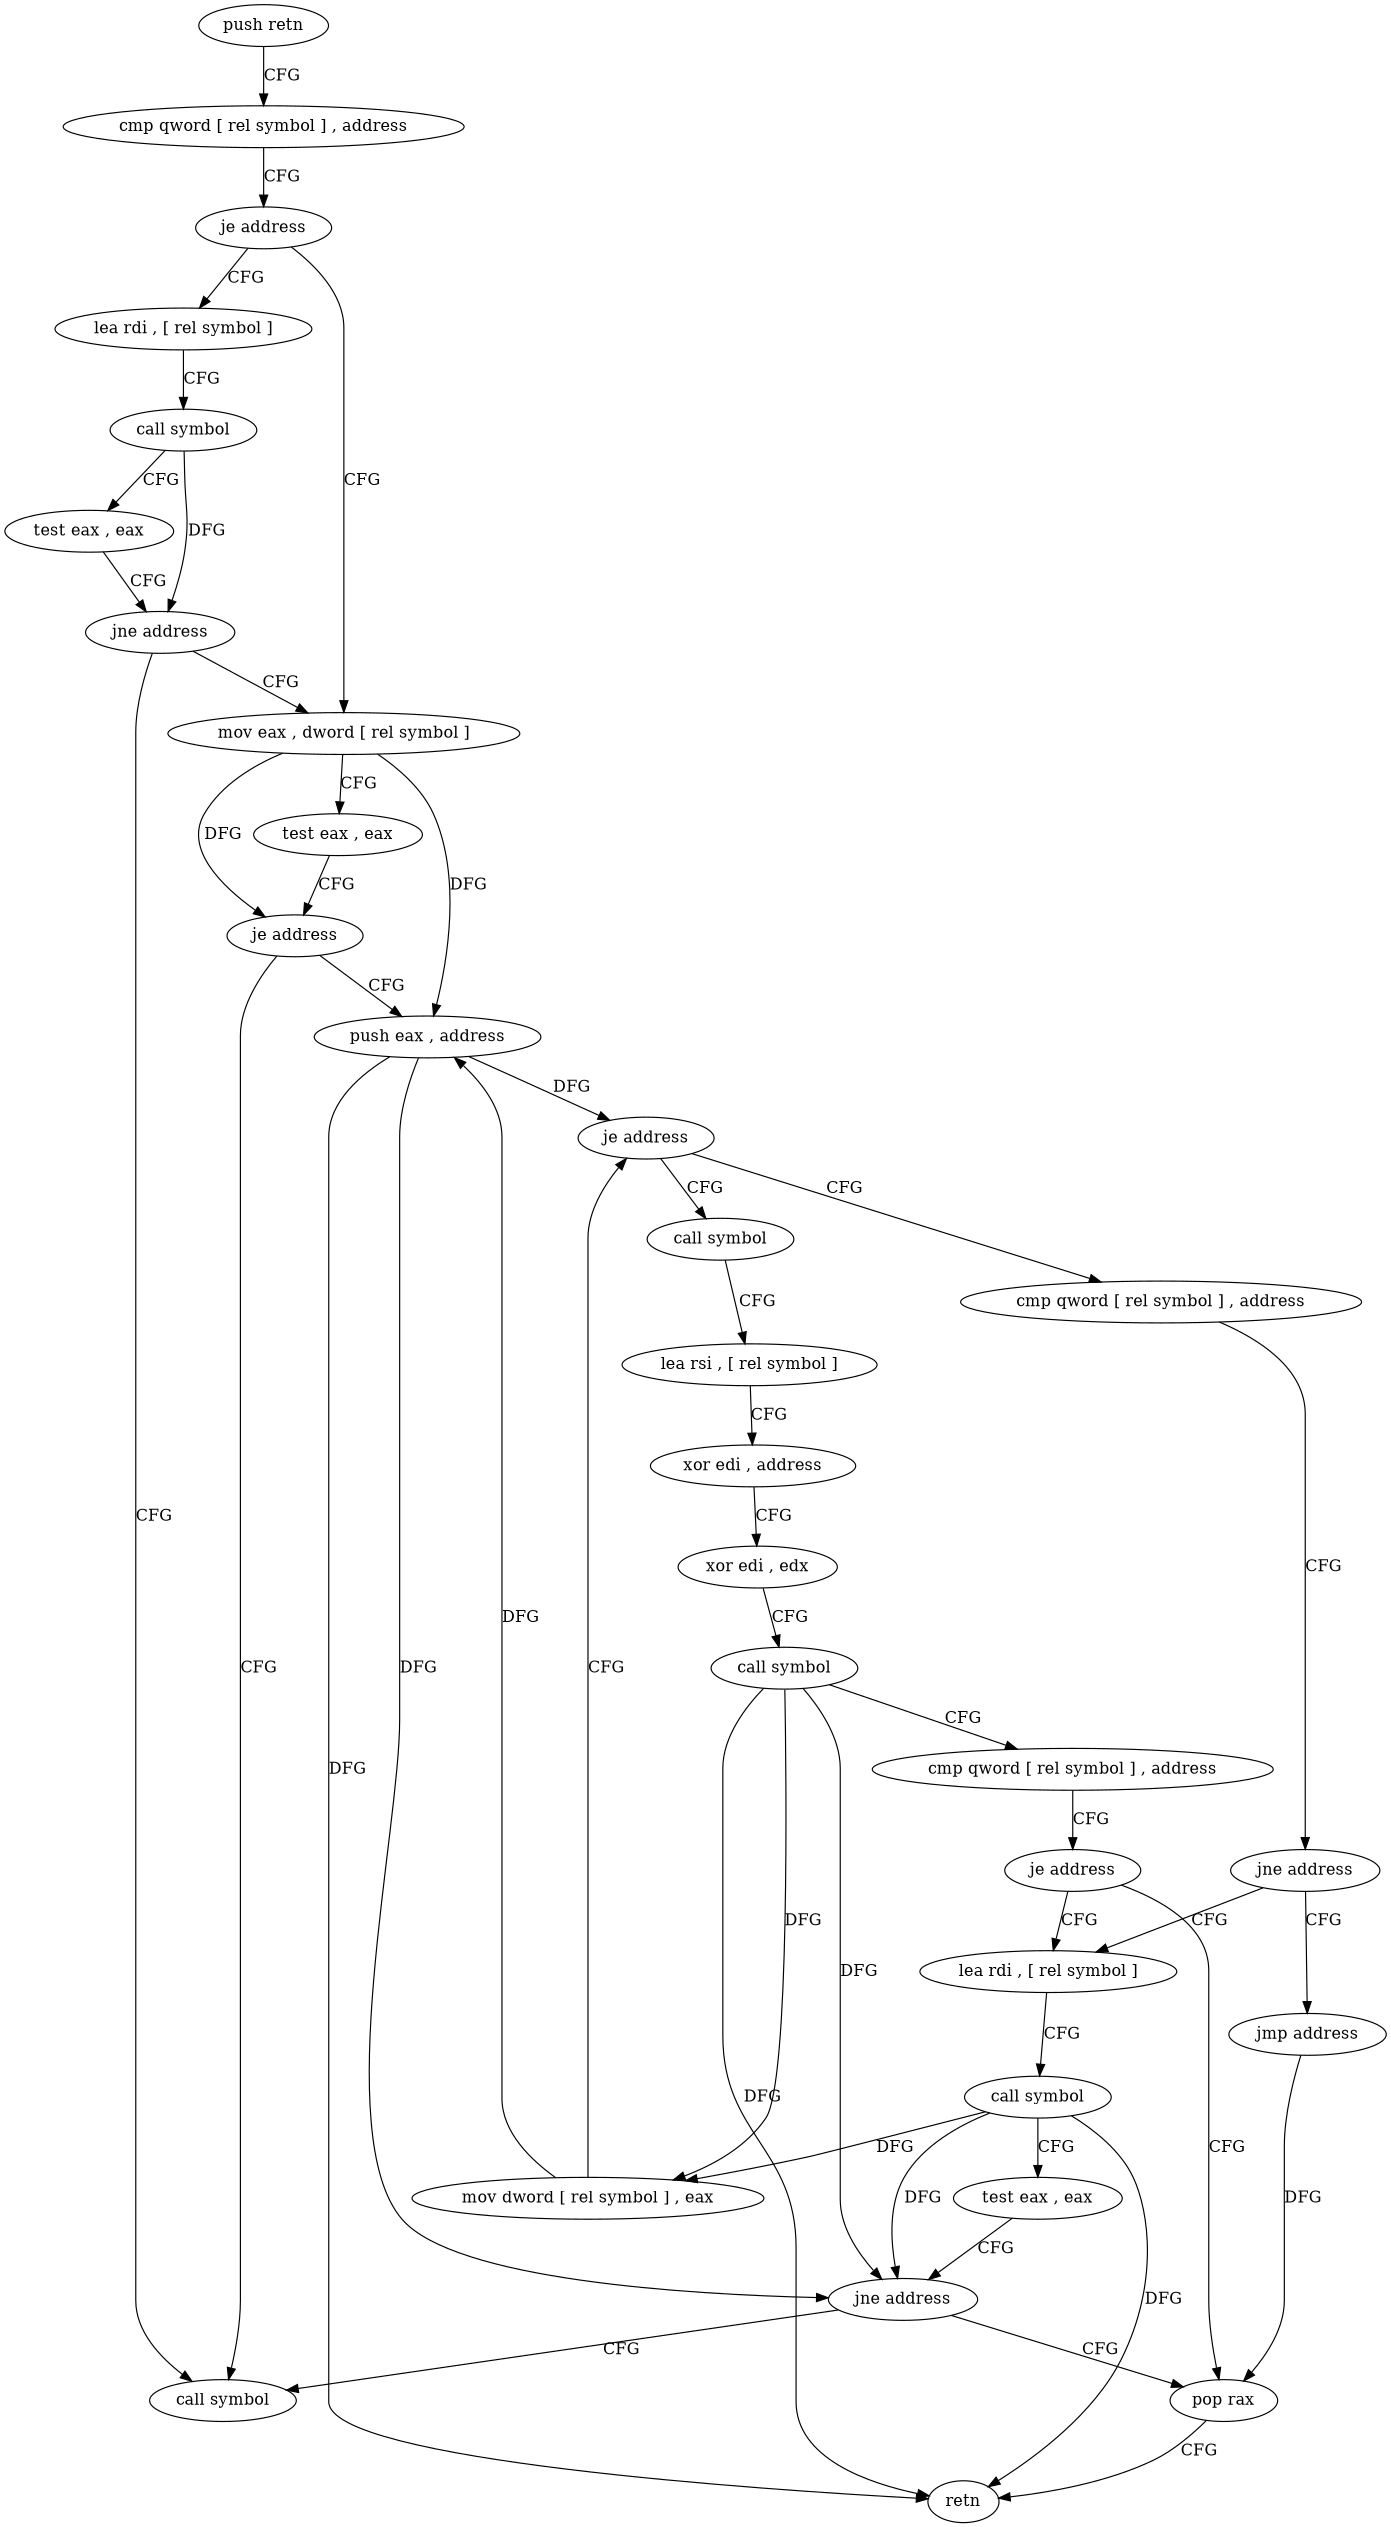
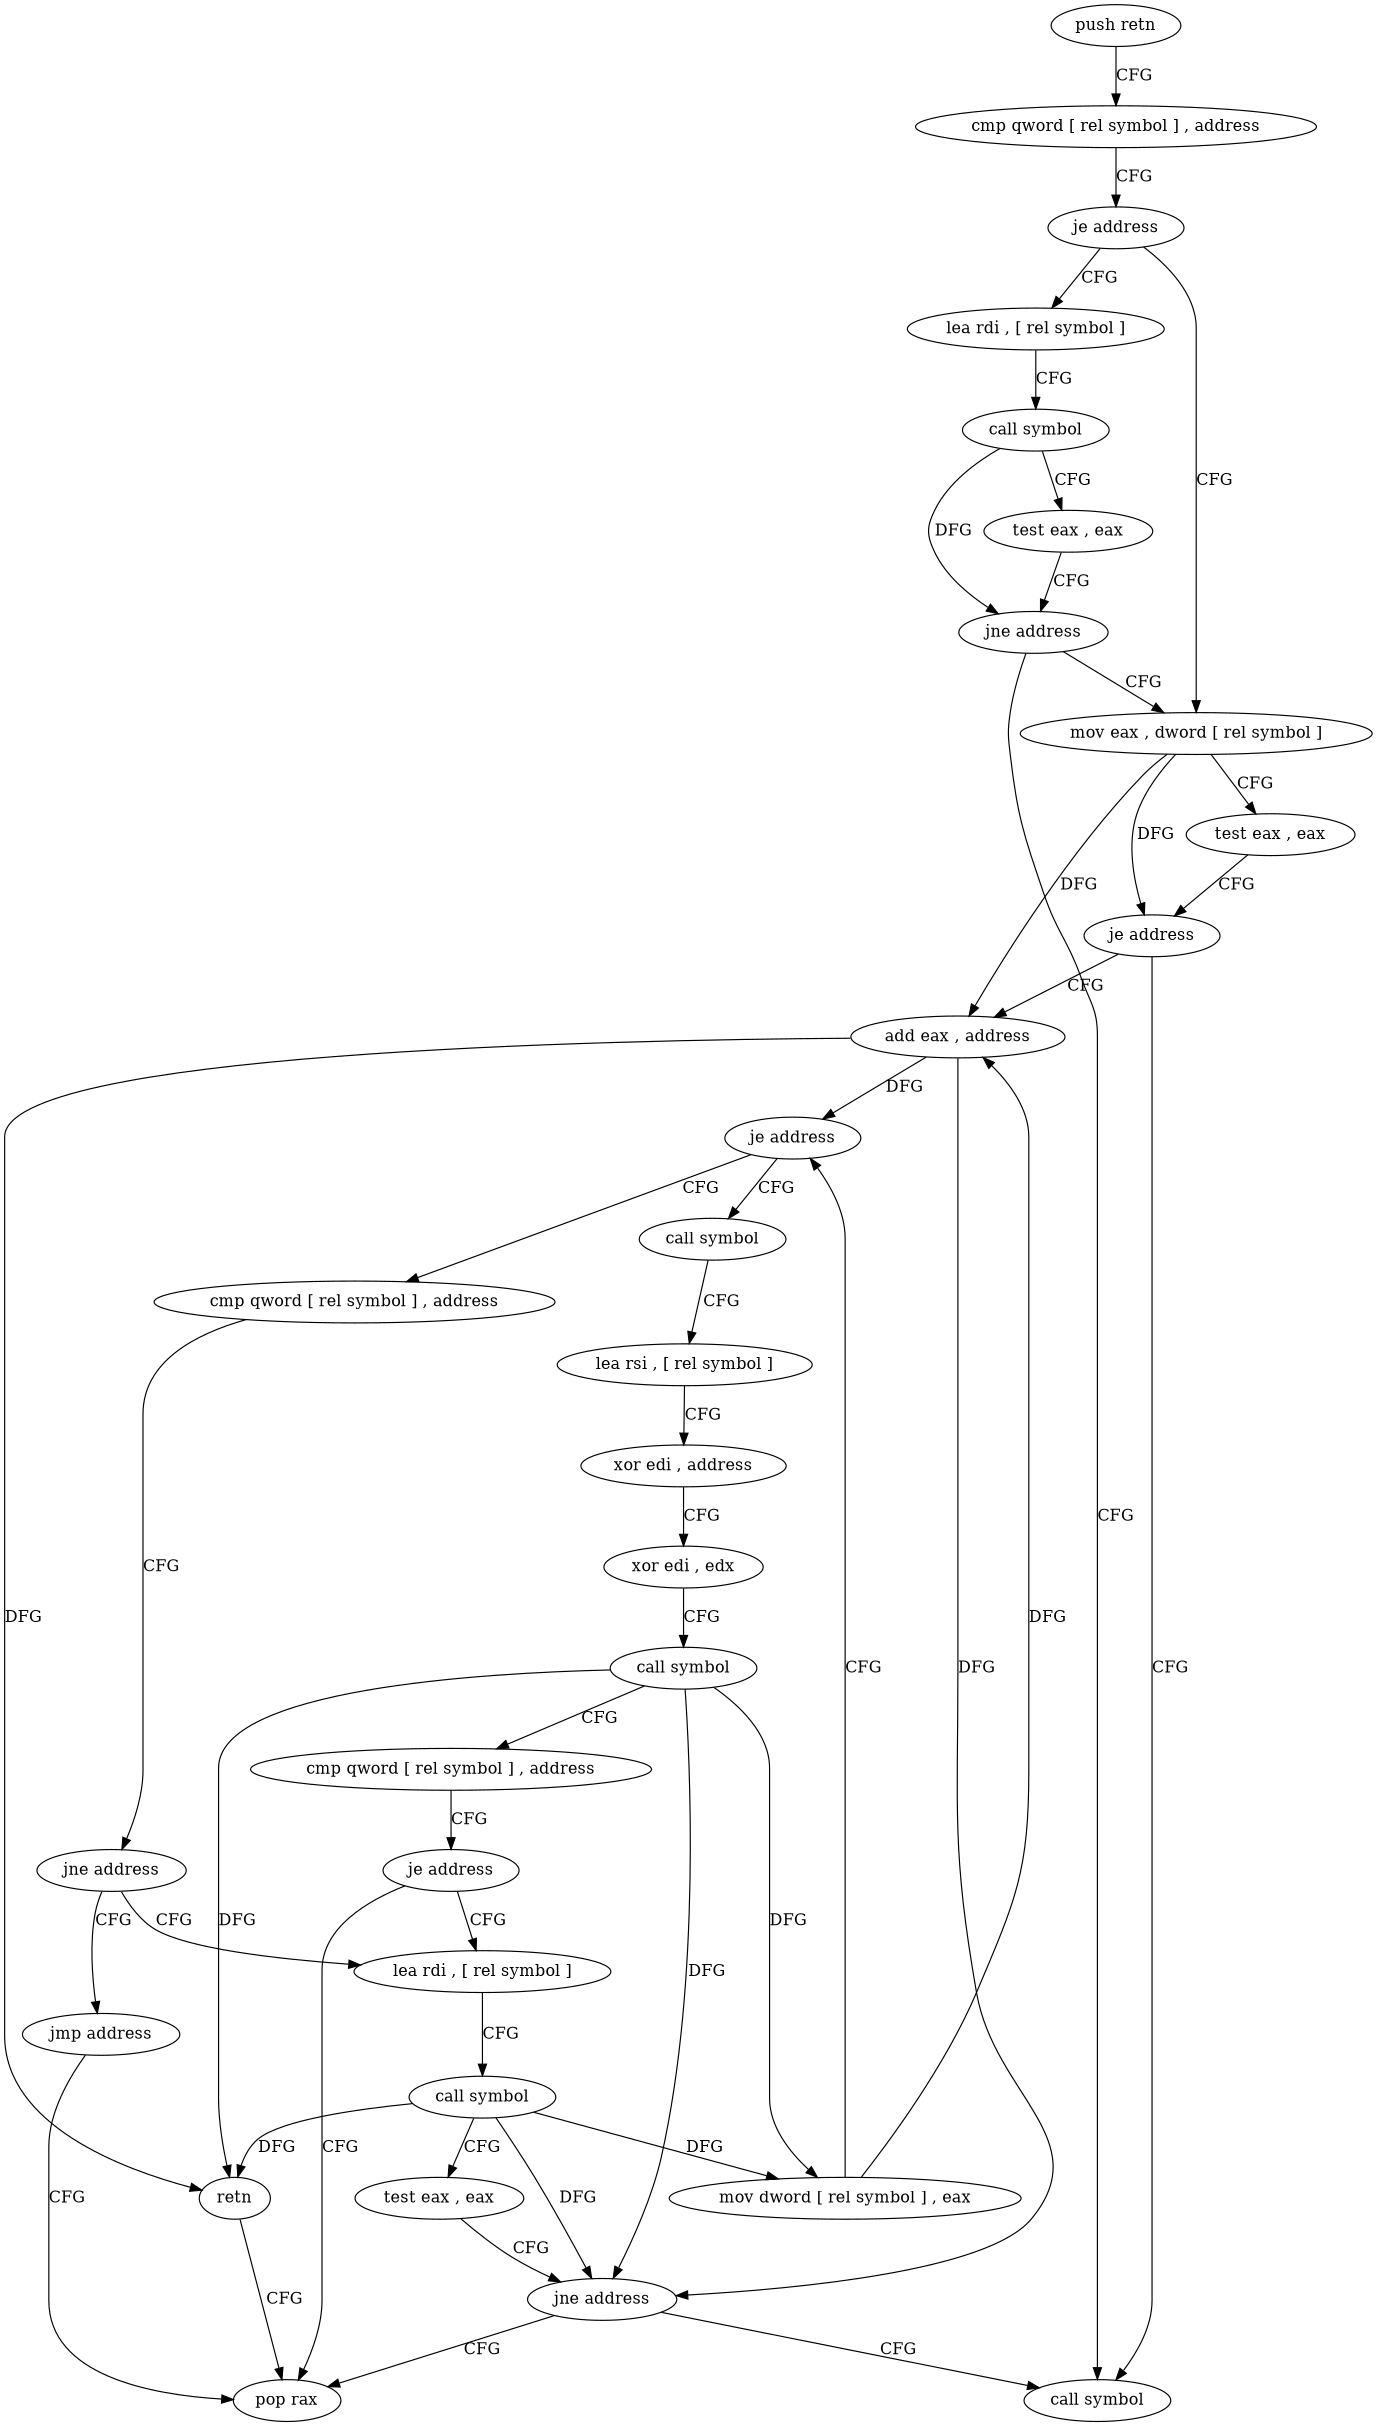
  digraph {
    n1 [label="push retn"]
    n2 [label="cmp qword [ rel symbol ] , address"]
    n3 [label="je address"]
    n4 [label="mov eax , dword [ rel symbol ]"]
    n5 [label="lea rdi , [ rel symbol ]"]
    n6 [label="test eax , eax"]
    n7 [label="je address"]
-   n8 [label="push eax , address"]
+   n8 [label="add eax , address"]
    n9 [label="call symbol"]
    n10 [label="call symbol"]
    n11 [label="je address"]
    n12 [label=retn]
    n13 [label="jne address"]
    n14 [label="test eax , eax"]
    n15 [label="jne address"]
    n16 [label="mov dword [ rel symbol ] , eax"]
    n17 [label="call symbol"]
    n18 [label="cmp qword [ rel symbol ] , address"]
    n19 [label="pop rax"]
    n20 [label="lea rsi , [ rel symbol ]"]
    n21 [label="jne address"]
    n22 [label="xor edi , address"]
    n23 [label="lea rdi , [ rel symbol ]"]
    n24 [label="jmp address"]
    n25 [label="xor edi , edx"]
    n26 [label="call symbol"]
    n27 [label="cmp qword [ rel symbol ] , address"]
    n28 [label="je address"]
    n29 [label="call symbol"]
    n30 [label="test eax , eax"]
    n1 -> n2 [label=CFG]
    n2 -> n3 [label=CFG]
    n3 -> n4 [label=CFG]
    n3 -> n5 [label=CFG]
    n4 -> n6 [label=CFG]
    n4 -> n7 [label=DFG]
    n4 -> n8 [label=DFG]
    n5 -> n9 [label=CFG]
    n6 -> n7 [label=CFG]
    n7 -> n8 [label=CFG]
    n7 -> n10 [label=CFG]
    n8 -> n11 [label=DFG]
    n8 -> n12 [label=DFG]
    n8 -> n13 [label=DFG]
    n9 -> n14 [label=CFG]
    n9 -> n15 [label=DFG]
    n11 -> n17 [label=CFG]
    n11 -> n18 [label=CFG]
    n13 -> n10 [label=CFG]
    n13 -> n19 [label=CFG]
    n14 -> n15 [label=CFG]
    n15 -> n4 [label=CFG]
    n15 -> n10 [label=CFG]
    n16 -> n8 [label=DFG]
    n16 -> n11 [label=CFG]
    n17 -> n20 [label=CFG]
    n18 -> n21 [label=CFG]
-   n19 -> n12 [label=CFG]
+   n12 -> n19 [label=CFG]
    n20 -> n22 [label=CFG]
    n21 -> n23 [label=CFG]
    n21 -> n24 [label=CFG]
    n22 -> n25 [label=CFG]
    n23 -> n29 [label=CFG]
-   n24 -> n19 [label=DFG]
+   n24 -> n19 [label=CFG]
    n25 -> n26 [label=CFG]
    n26 -> n12 [label=DFG]
    n26 -> n13 [label=DFG]
    n26 -> n16 [label=DFG]
    n26 -> n27 [label=CFG]
    n27 -> n28 [label=CFG]
    n28 -> n19 [label=CFG]
    n28 -> n23 [label=CFG]
    n29 -> n12 [label=DFG]
    n29 -> n13 [label=DFG]
    n29 -> n16 [label=DFG]
    n29 -> n30 [label=CFG]
    n30 -> n13 [label=CFG]
  }
